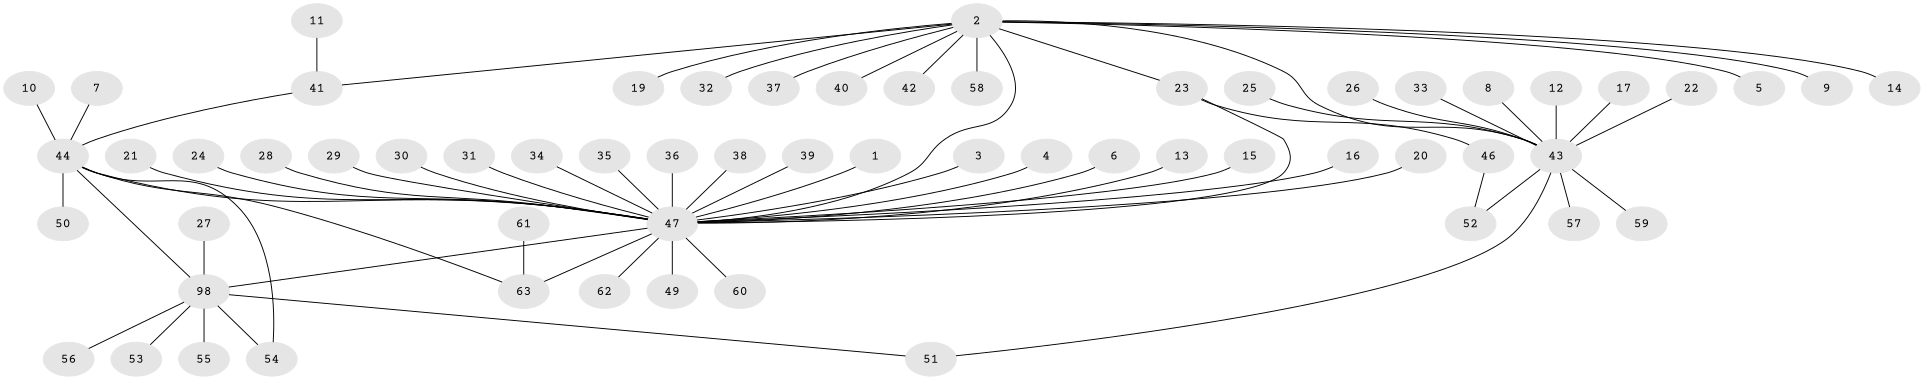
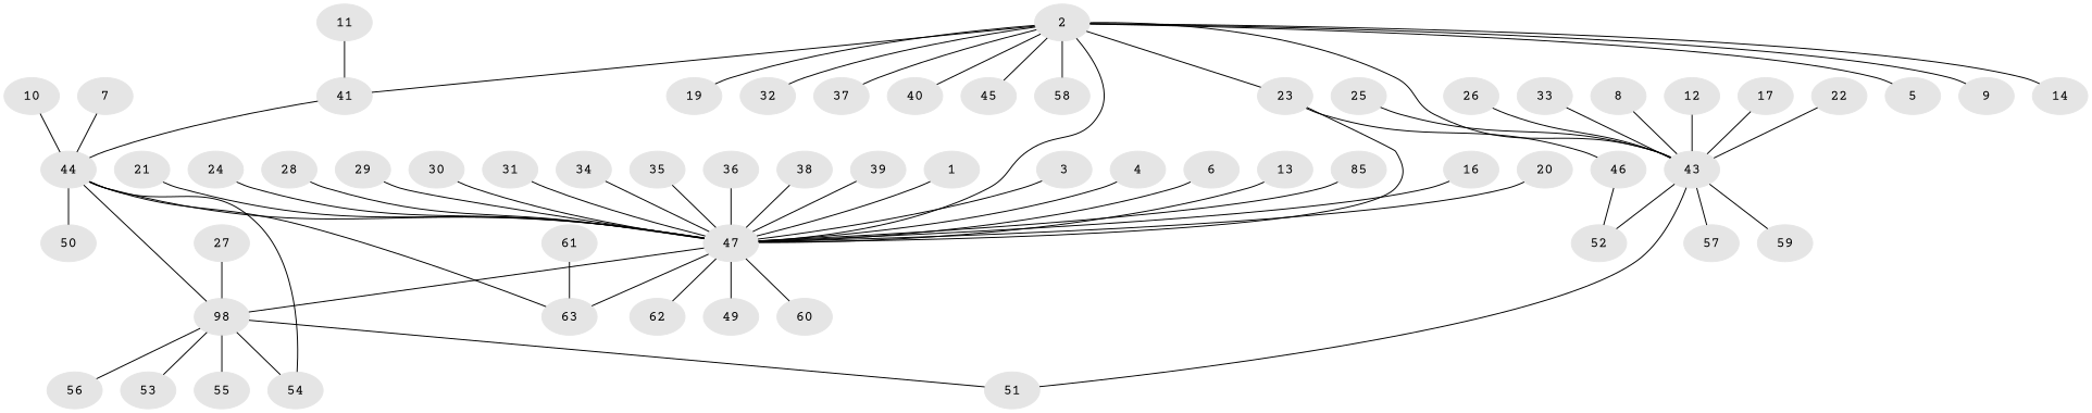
  graph {
    fontname="Courier Prime"
    node [color=gray90 fontname="Courier Prime" style=filled]
    edge [fontname="Courier Prime" weight=1.0]
    1
    47
    n3 [label=98]
    63
    49
    60
    62
    2
    5
    9
    14
    19
    23
    32
    37
    40
    41
-   42
+   42 [label=45]
    43
    58
    46
    44
    51
    52
    57
    59
    3
    4
    6
    7
    50
    54
    8
    10
    11
    12
    13
-   15
+   15 [label=85]
    16
    17
    20
    21
    22
    24
    25
    26
    27
    53
    55
    56
    28
    29
    30
    31
    33
    34
    35
    36
    38
    39
    61
    1 -- 47
    47 -- n3
    47 -- 63
    47 -- 49 [weight=2.0]
    47 -- 60
    47 -- 62
    n3 -- 51
    n3 -- 54
    n3 -- 53
    n3 -- 55
    n3 -- 56
    2 -- 47
    2 -- 5
    2 -- 9
    2 -- 14
    2 -- 19
    2 -- 23
    2 -- 32
    2 -- 37
    2 -- 40
    2 -- 41
    2 -- 42
    2 -- 43
    2 -- 58
    23 -- 47
    23 -- 46
    41 -- 44
    43 -- 51
    43 -- 52
    43 -- 57
    43 -- 59
    46 -- 52
    44 -- 47 [weight=2.0]
    44 -- n3
    44 -- 63
    44 -- 50
    44 -- 54
    3 -- 47
    4 -- 47
    6 -- 47
    7 -- 44
    8 -- 43
    10 -- 44
    11 -- 41
    12 -- 43
    13 -- 47
    15 -- 47
    16 -- 47
    17 -- 43
    20 -- 47
    21 -- 47
    22 -- 43
    24 -- 47
    25 -- 43
    26 -- 43
    27 -- n3
    28 -- 47
    29 -- 47
    30 -- 47
    31 -- 47
    33 -- 43
    34 -- 47
    35 -- 47
    36 -- 47
    38 -- 47
    39 -- 47
    61 -- 63
  }
